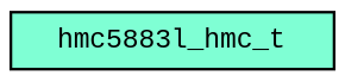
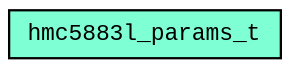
  digraph {
    rankdir=TB
    fontname="Liberation Mono"
-   n1 [color=black fillcolor=aquamarine fontname="Liberation Mono" fontsize=10 height=0.2 label=hmc5883l_hmc_t shape=record style=filled width=0.4]
+   n1 [color=black fillcolor=aquamarine fontname="Liberation Mono" fontsize=10 height=0.2 label=hmc5883l_params_t shape=record style=filled width=0.4]
  }
